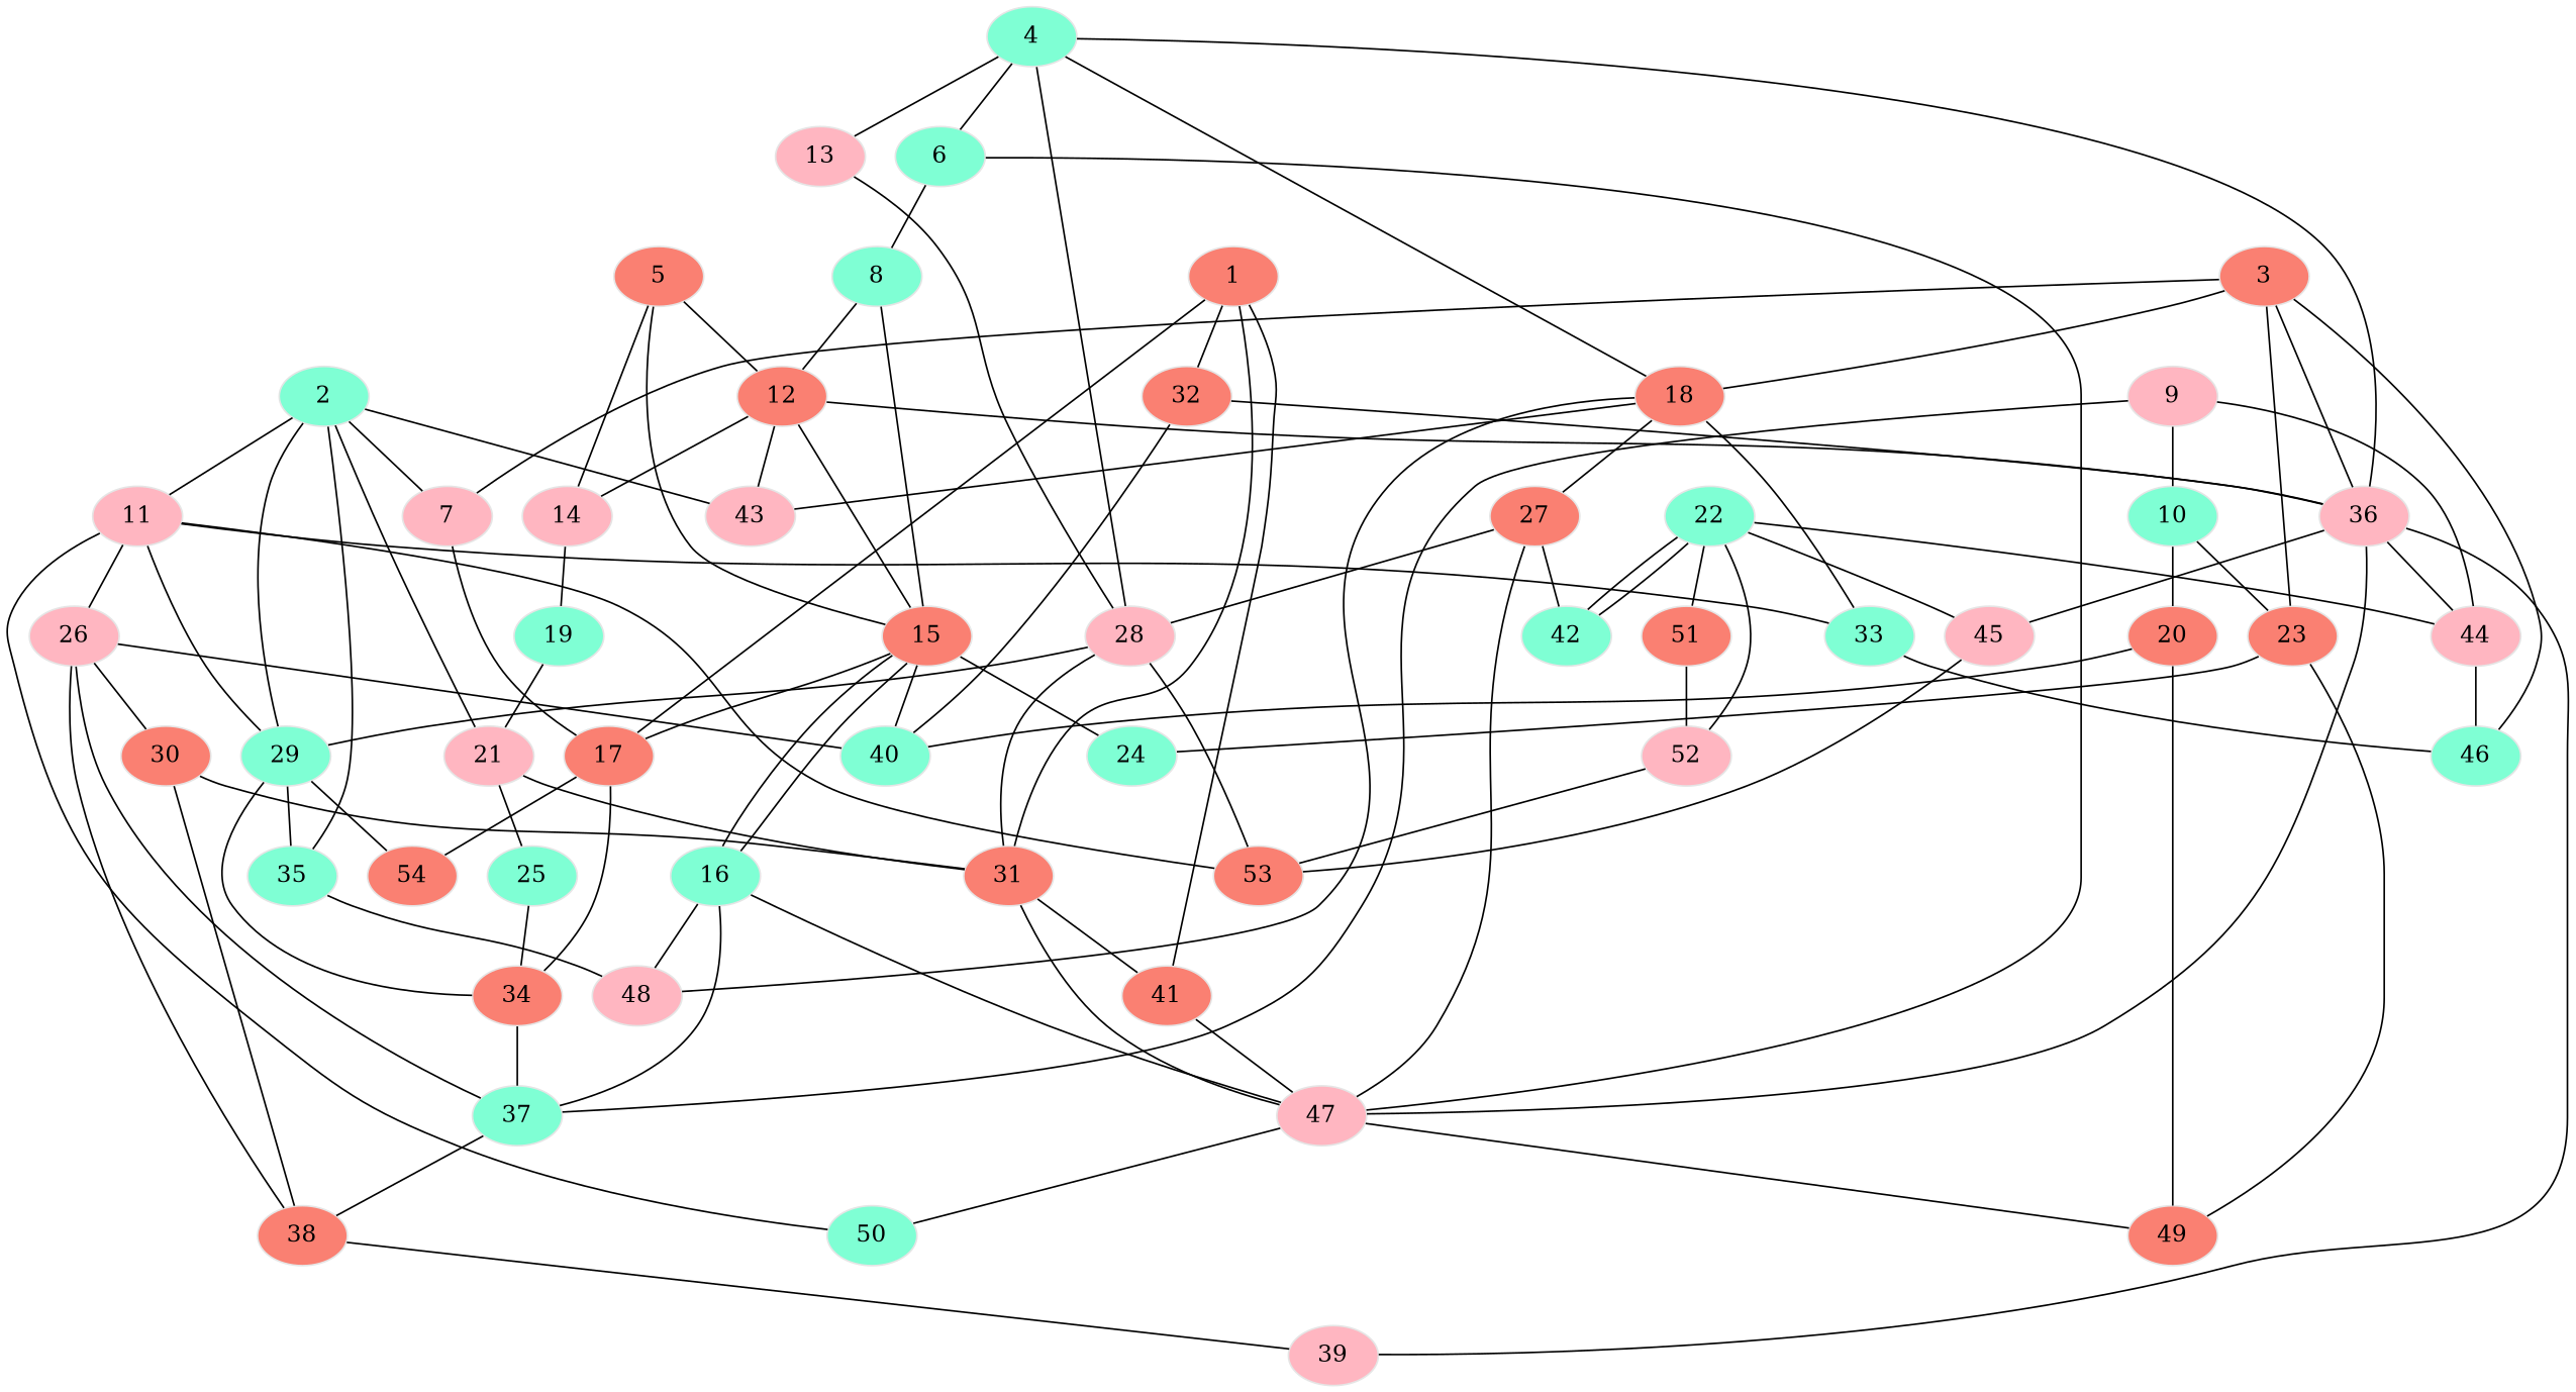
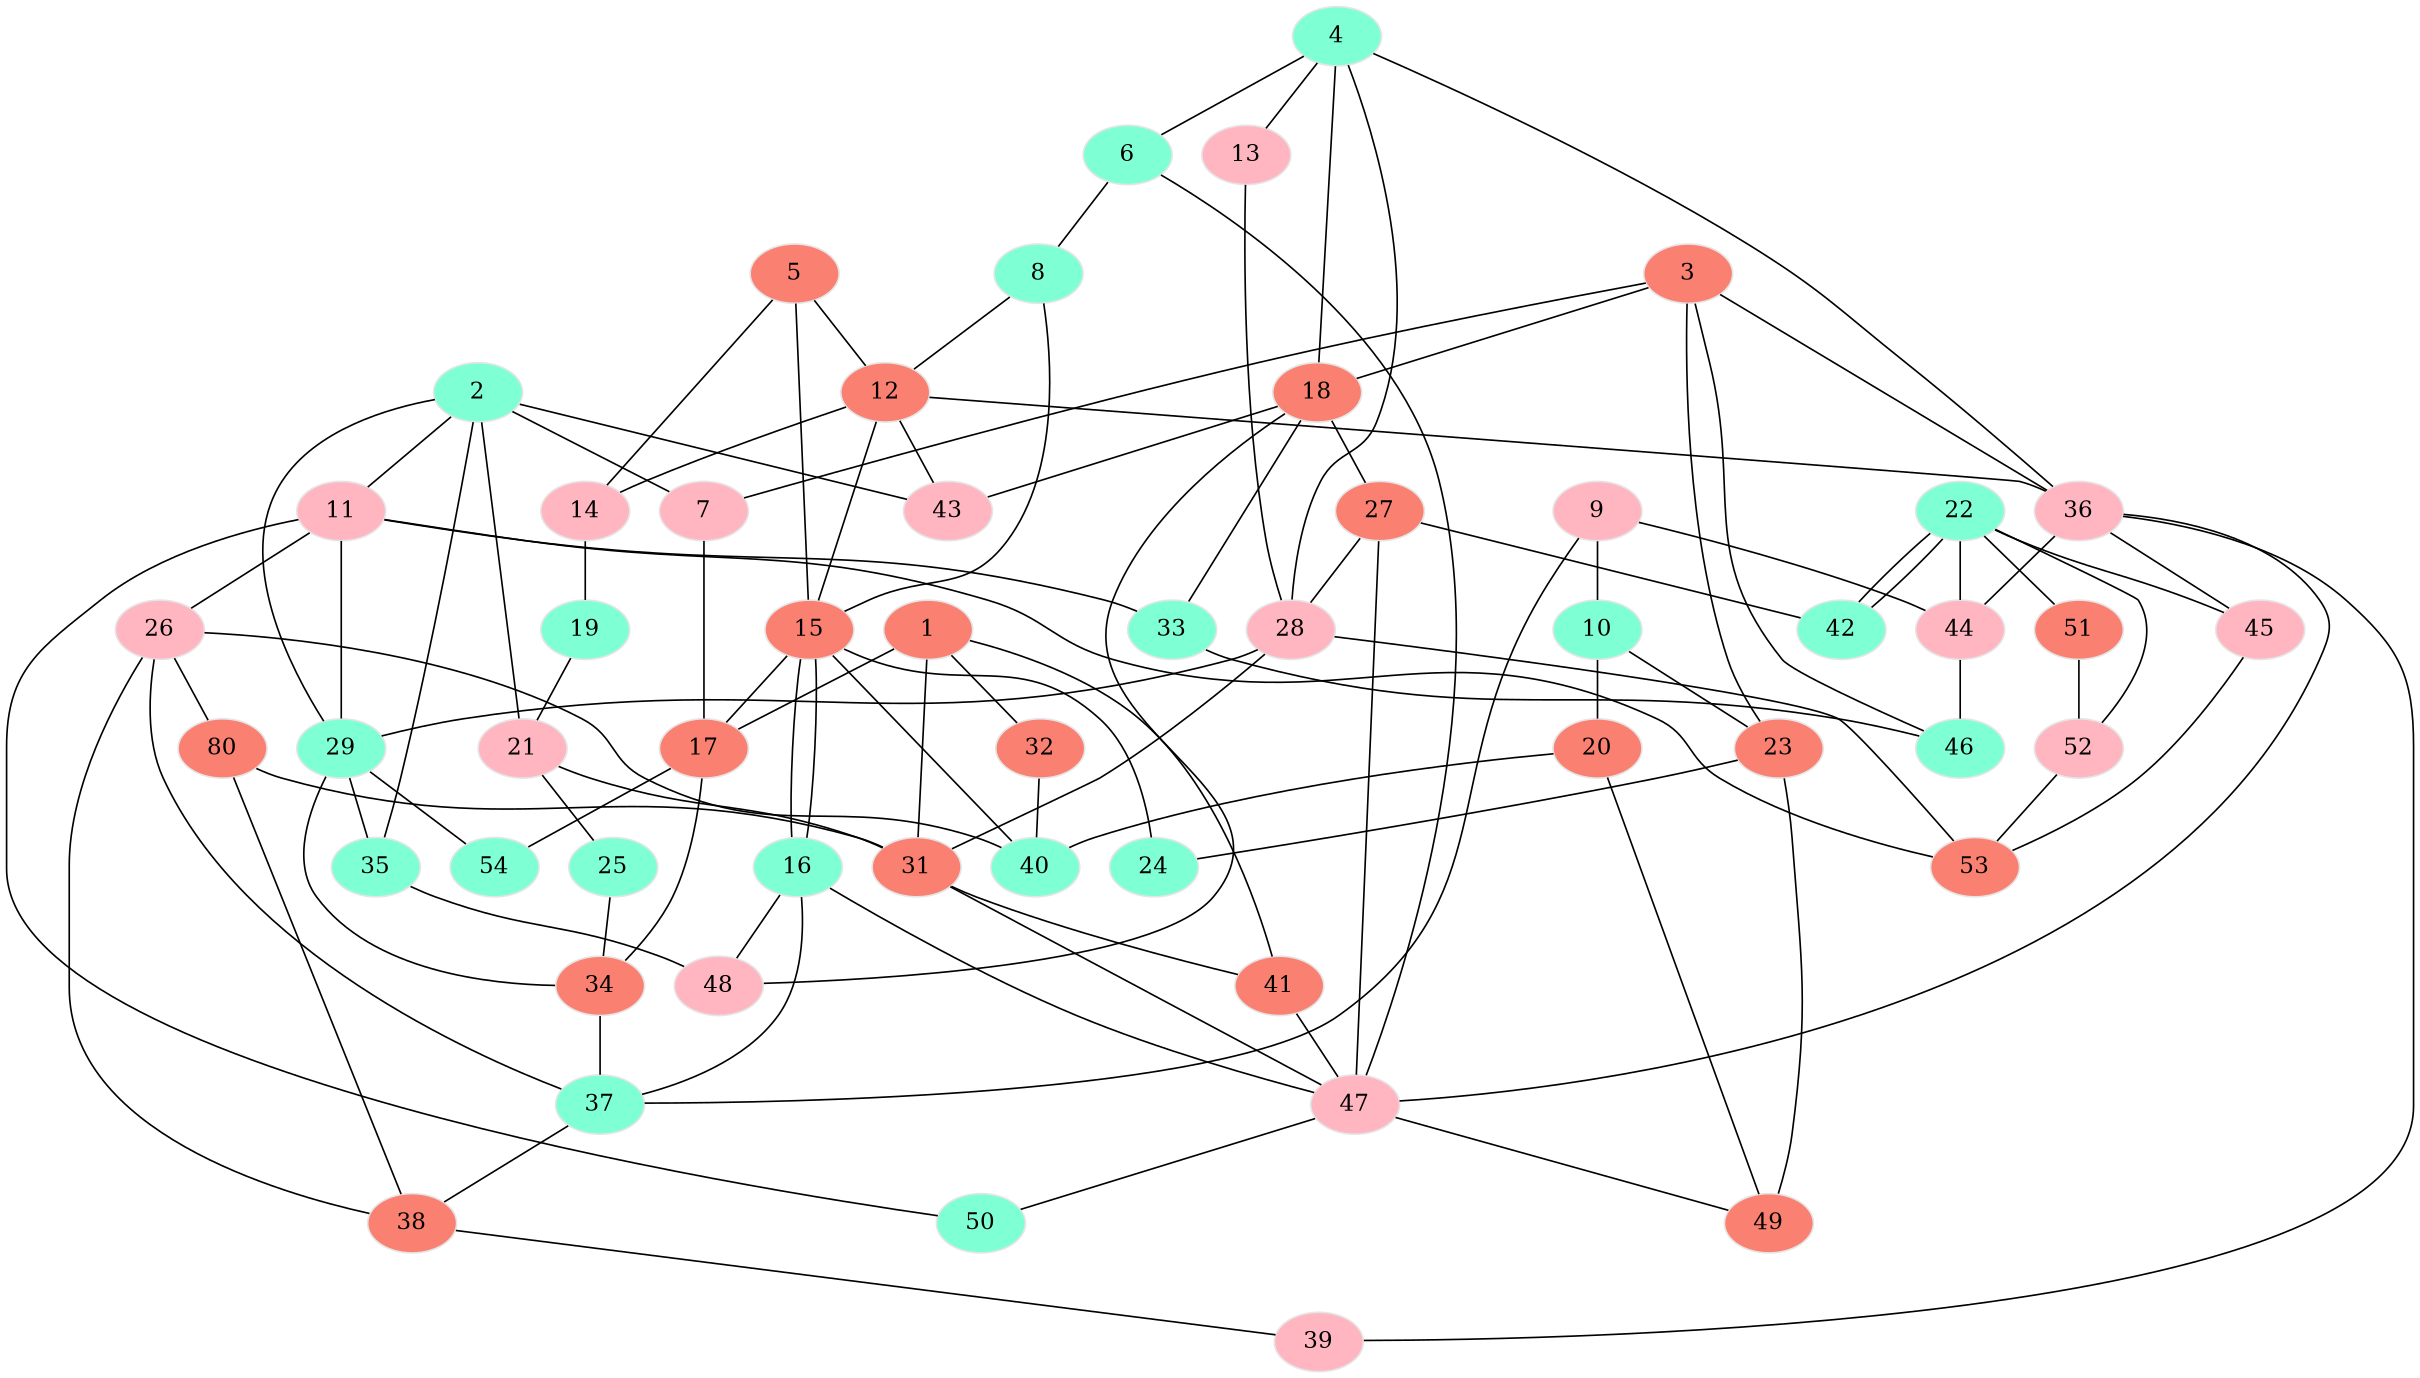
  graph {
    node [color=gray90 fillcolor=salmon style=filled]
    1
    17
    31
    32
    41
    34
-   54
+   54 [fillcolor=aquamarine]
    47 [fillcolor=lightpink]
    36 [fillcolor=lightpink]
    40 [fillcolor=aquamarine]
    2 [fillcolor=aquamarine]
    7 [fillcolor=lightpink]
    11 [fillcolor=lightpink]
    21 [fillcolor=lightpink]
    29 [fillcolor=aquamarine]
    35 [fillcolor=aquamarine]
    43 [fillcolor=lightpink]
    26 [fillcolor=lightpink]
    33 [fillcolor=aquamarine]
    50 [fillcolor=aquamarine]
    53
    25 [fillcolor=aquamarine]
    48 [fillcolor=lightpink]
    3
    18
    23
    46 [fillcolor=aquamarine]
    27
    24 [fillcolor=aquamarine]
    49
    44 [fillcolor=lightpink]
    45 [fillcolor=lightpink]
    39 [fillcolor=lightpink]
    4 [fillcolor=aquamarine]
    6 [fillcolor=aquamarine]
    13 [fillcolor=lightpink]
    28 [fillcolor=lightpink]
    8 [fillcolor=aquamarine]
    5
    12
    14 [fillcolor=lightpink]
    15
    19 [fillcolor=aquamarine]
    16 [fillcolor=aquamarine]
    9 [fillcolor=lightpink]
    10 [fillcolor=aquamarine]
    37 [fillcolor=aquamarine]
    20
    38
-   30
+   30 [label=80]
    52 [fillcolor=lightpink]
    42 [fillcolor=aquamarine]
    22 [fillcolor=aquamarine]
    51
    1 -- 17
    1 -- 31
    1 -- 32
    1 -- 41
    17 -- 34
    17 -- 54
    31 -- 41
    31 -- 47
-   32 -- 36
    32 -- 40
    41 -- 47
    34 -- 37
    47 -- 50
    47 -- 49
    36 -- 47
    36 -- 44
    36 -- 45
    36 -- 39
    2 -- 7
    2 -- 11
    2 -- 21
    2 -- 29
    2 -- 35
    2 -- 43
    7 -- 17
    11 -- 29
    11 -- 26
    11 -- 33
    11 -- 50
    11 -- 53
    21 -- 31
    21 -- 25
    29 -- 34
    29 -- 54
    29 -- 35
    35 -- 48
    26 -- 40
    26 -- 37
    26 -- 38
    26 -- 30
    33 -- 46
    25 -- 34
    3 -- 36
    3 -- 7
    3 -- 18
    3 -- 23
    3 -- 46
    18 -- 43
    18 -- 33
    18 -- 48
    18 -- 27
    23 -- 24
    23 -- 49
    27 -- 47
    27 -- 28
    27 -- 42
    44 -- 46
    45 -- 53
    4 -- 36
    4 -- 18
    4 -- 6
    4 -- 13
    4 -- 28
    6 -- 47
    6 -- 8
    13 -- 28
    28 -- 31
    28 -- 29
    28 -- 53
    8 -- 12
    8 -- 15
    5 -- 12
    5 -- 14
    5 -- 15
    12 -- 36
    12 -- 43
    12 -- 14
    12 -- 15
    14 -- 19
    15 -- 17
    15 -- 40
    15 -- 24
    15 -- 16
    15 -- 16
    19 -- 21
    16 -- 47
    16 -- 48
    16 -- 37
    9 -- 44
    9 -- 10
    9 -- 37
    10 -- 23
    10 -- 20
    37 -- 38
    20 -- 40
    20 -- 49
    38 -- 39
    30 -- 31
    30 -- 38
    52 -- 53
    22 -- 44
    22 -- 45
    22 -- 52
    22 -- 42
    22 -- 42
    22 -- 51
    51 -- 52
  }
